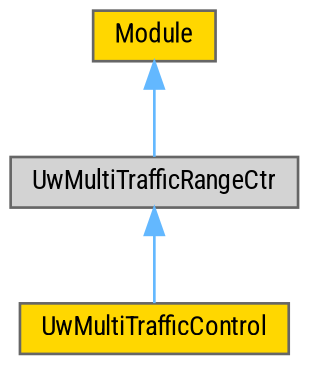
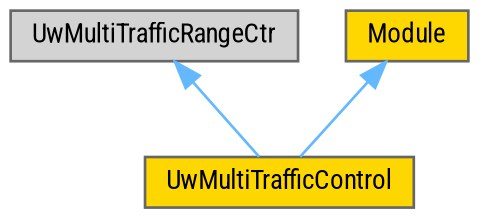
  digraph {
    fontname="Roboto Condensed"
    node [color=gray40 fillcolor=gold fontname="Roboto Condensed" fontsize=10 shape=box style=filled]
    edge [color=steelblue1 dir=back fontname="Roboto Condensed" fontsize=10 labelfontname=Helvetica labelfontsize=10 style=solid]
    n1 [fillcolor=lightgrey fontcolor=black height=0.2 label=UwMultiTrafficRangeCtr width=0.4]
    n2 [height=0.2 label=UwMultiTrafficControl width=0.4]
    n3 [height=0.2 label=Module width=0.4]
    n1 -> n2
-   n3 -> n1
+   n3 -> n2
  }
